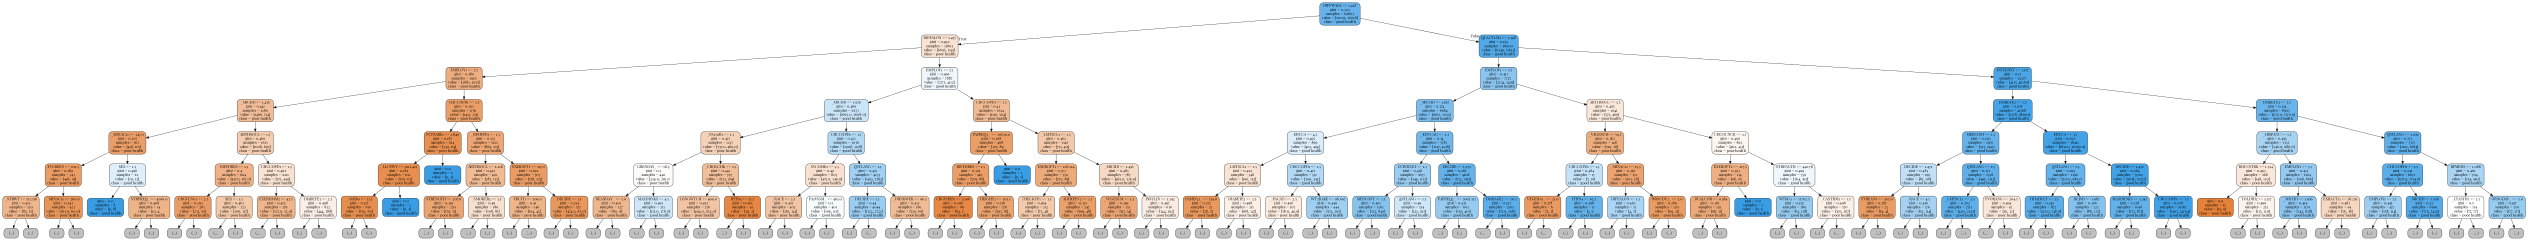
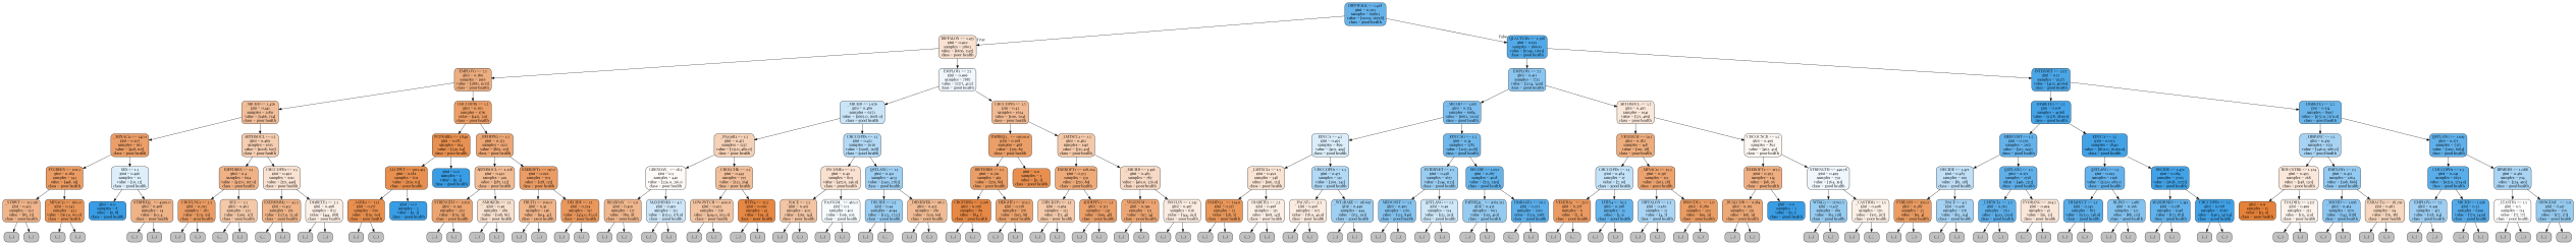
  digraph {
    fontname="Playfair Display"
    node [color=black fillcolor="#C0C0C0" fontname="Playfair Display" shape=box style="filled, rounded"]
    edge [fontname="Playfair Display"]
    n1 [fillcolor="#66b3eb" label="DIFFWALK <= 1.428\ngini = 0.303\nsamples = 69803\nvalue = [13005, 56798]\nclass = good health"]
    n2 [fillcolor="#f9e2d2" label="DIFFALON <= 1.475\ngini = 0.492\nsamples = 11803\nvalue = [6656, 5147]\nclass = poor health"]
    n3 [fillcolor="#51a9e8" label="QLACTLM2 <= 1.398\ngini = 0.195\nsamples = 58000\nvalue = [6349, 51651]\nclass = good health"]
    n4 [fillcolor="#eeae80" label="EMPLOY1 <= 7.5\ngini = 0.389\nsamples = 3916\nvalue = [2881, 1035]\nclass = poor health"]
    n5 [fillcolor="#eff7fd" label="EMPLOY1 <= 7.5\ngini = 0.499\nsamples = 7887\nvalue = [3775, 4112]\nclass = good health"]
    n6 [fillcolor="#8ac5f0" label="EMPLOY1 <= 7.5\ngini = 0.411\nsamples = 7725\nvalue = [2234, 5491]\nclass = good health"]
    n7 [fillcolor="#4ba6e7" label="INTERNET <= 1.117\ngini = 0.15\nsamples = 50275\nvalue = [4115, 46160]\nclass = good health"]
    n8 [fillcolor="#f2be99" label="_MICHD <= 1.456\ngini = 0.441\nsamples = 2180\nvalue = [1466, 714]\nclass = poor health"]
    n9 [fillcolor="#eb9e66" label="CHCCOPD1 <= 1.5\ngini = 0.301\nsamples = 1736\nvalue = [1415, 321]\nclass = poor health"]
    n10 [fillcolor="#cbe5f8" label="_MICHD <= 1.956\ngini = 0.489\nsamples = 6273\nvalue = [2665.0, 3608.0]\nclass = good health"]
    n11 [fillcolor="#f1ba93" label="CHCCOPD1 <= 1.5\ngini = 0.43\nsamples = 1614\nvalue = [1110, 504]\nclass = poor health"]
    n12 [fillcolor="#eb9e67" label="_MINAC21 <= 247.0\ngini = 0.307\nsamples = 565\nvalue = [458, 107]\nclass = poor health"]
    n13 [fillcolor="#f5cdb0" label="ARTHSOCL <= 1.5\ngini = 0.469\nsamples = 1615\nvalue = [1008, 607]\nclass = poor health"]
    n14 [fillcolor="#e89050" label="PCPSARE1 <= 1.849\ngini = 0.187\nsamples = 614\nvalue = [550, 64]\nclass = poor health"]
    n15 [fillcolor="#eda674" label="_RFHYPE5 <= 1.5\ngini = 0.353\nsamples = 1122\nvalue = [865, 257]\nclass = poor health"]
    n16 [fillcolor="#eb9c63" label="FVGREEN <= 201.5\ngini = 0.289\nsamples = 543\nvalue = [448, 95]\nclass = poor health"]
    n17 [fillcolor="#deeffb" label="SEX <= 1.5\ngini = 0.496\nsamples = 22\nvalue = [10, 12]\nclass = good health"]
    n18 [fillcolor="#efb185" label="DIFFDRES <= 1.5\ngini = 0.4\nsamples = 604\nvalue = [437.0, 167.0]\nclass = poor health"]
    n19 [fillcolor="#f9e2d2" label="CHCCOPD1 <= 1.5\ngini = 0.492\nsamples = 1011\nvalue = [571, 440]\nclass = poor health"]
    n20 [fillcolor="#f0b58b" label="_STRWT <= 513.516\ngini = 0.413\nsamples = 120\nvalue = [85, 35]\nclass = poor health"]
    n21 [fillcolor="#e9965a" label="_MINAC11 <= 260.0\ngini = 0.243\nsamples = 423\nvalue = [363.0, 60.0]\nclass = poor health"]
    n22 [fillcolor="#399de5" label="gini = 0.0\nsamples = 8\nvalue = [0, 8]\nclass = good health"]
    n23 [fillcolor="#efb388" label="STRFREQ_ <= 4500.0\ngini = 0.408\nsamples = 14\nvalue = [10, 4]\nclass = poor health"]
    n24 [label="(...)"]
    n25 [label="(...)"]
    n26 [label="(...)"]
    n27 [label="(...)"]
    n28 [label="(...)"]
    n29 [label="(...)"]
    n30 [fillcolor="#eb9c64" label="CRGVLNG1 <= 2.5\ngini = 0.293\nsamples = 281\nvalue = [231, 50]\nclass = poor health"]
    n31 [fillcolor="#f4c9a9" label="SEX <= 1.5\ngini = 0.462\nsamples = 323\nvalue = [206, 117]\nclass = poor health"]
    n32 [fillcolor="#f0b58a" label="EXERHMM2 <= 42.5\ngini = 0.412\nsamples = 179\nvalue = [127.0, 52.0]\nclass = poor health"]
    n33 [fillcolor="#fcefe6" label="DIABETE3 <= 2.5\ngini = 0.498\nsamples = 832\nvalue = [444, 388]\nclass = poor health"]
    n34 [label="(...)"]
    n35 [label="(...)"]
    n36 [label="(...)"]
    n37 [label="(...)"]
    n38 [label="(...)"]
    n39 [label="(...)"]
    n40 [label="(...)"]
    n41 [label="(...)"]
    n42 [fillcolor="#e88f4f" label="_LLCPWT <= 5011.423\ngini = 0.182\nsamples = 612\nvalue = [550, 62]\nclass = poor health"]
    n43 [fillcolor="#399de5" label="gini = 0.0\nsamples = 2\nvalue = [0, 2]\nclass = good health"]
    n44 [fillcolor="#f1bb94" label="ARTHSOCL <= 2.218\ngini = 0.432\nsamples = 419\nvalue = [287, 132]\nclass = poor health"]
    n45 [fillcolor="#eb9c64" label="EXEROFT1 <= 117.0\ngini = 0.292\nsamples = 703\nvalue = [578, 125]\nclass = poor health"]
    n46 [fillcolor="#e88f4f" label="_AGE80 <= 33.5\ngini = 0.177\nsamples = 610\nvalue = [550, 60]\nclass = poor health"]
    n47 [fillcolor="#399de5" label="gini = 0.0\nsamples = 2\nvalue = [0, 2]\nclass = good health"]
    n48 [label="(...)"]
    n49 [label="(...)"]
    n50 [fillcolor="#eca571" label="STRENGTH <= 207.0\ngini = 0.345\nsamples = 230\nvalue = [179, 51]\nclass = poor health"]
    n51 [fillcolor="#f8e0ce" label="_SMOKER3 <= 3.5\ngini = 0.49\nsamples = 189\nvalue = [108, 81]\nclass = poor health"]
    n52 [fillcolor="#f0b489" label="FRUIT1 <= 309.0\ngini = 0.41\nsamples = 146\nvalue = [104, 42]\nclass = poor health"]
    n53 [fillcolor="#ea975c" label="DECIDE <= 1.5\ngini = 0.254\nsamples = 557\nvalue = [474.0, 83.0]\nclass = poor health"]
    n54 [label="(...)"]
    n55 [label="(...)"]
    n56 [label="(...)"]
    n57 [label="(...)"]
    n58 [label="(...)"]
    n59 [label="(...)"]
    n60 [label="(...)"]
    n61 [label="(...)"]
    n62 [fillcolor="#f5d1b7" label="_PA150R2 <= 1.5\ngini = 0.475\nsamples = 1237\nvalue = [757.0, 480.0]\nclass = poor health"]
    n63 [fillcolor="#b2d9f5" label="CHCCOPD1 <= 1.5\ngini = 0.471\nsamples = 5036\nvalue = [1908, 3128]\nclass = good health"]
    n64 [fillcolor="#eb9f67" label="PAFREQ2_ <= 10500.0\ngini = 0.308\nsamples = 468\nvalue = [379, 89]\nclass = poor health"]
    n65 [fillcolor="#f4c9a9" label="_LMTSCL1 <= 1.5\ngini = 0.462\nsamples = 1146\nvalue = [731, 415]\nclass = poor health"]
    n66 [fillcolor="#fefaf8" label="GRENDAY_ <= 18.5\ngini = 0.5\nsamples = 440\nvalue = [224.0, 216.0]\nclass = poor health"]
    n67 [fillcolor="#f2bf9b" label="_CHOLCHK <= 2.5\ngini = 0.443\nsamples = 797\nvalue = [533, 264]\nclass = poor health"]
    n68 [fillcolor="#f9e0cf" label="INCOME2 <= 5.5\ngini = 0.49\nsamples = 803\nvalue = [457.0, 346.0]\nclass = poor health"]
    n69 [fillcolor="#a0d0f3" label="QSTLANG <= 1.5\ngini = 0.451\nsamples = 4233\nvalue = [1451, 2782]\nclass = good health"]
    n70 [fillcolor="#f0b78e" label="BEANDAY_ <= 5.0\ngini = 0.419\nsamples = 127\nvalue = [89, 38]\nclass = poor health"]
    n71 [fillcolor="#cfe7f9" label="MAXDRNKS <= 4.5\ngini = 0.491\nsamples = 313\nvalue = [135.0, 178.0]\nclass = good health"]
    n72 [fillcolor="#f3c4a2" label="LONGWTCH <= 409.0\ngini = 0.453\nsamples = 756\nvalue = [494.0, 262.0]\nclass = poor health"]
    n73 [fillcolor="#e68743" label="HTIN4 <= 53.5\ngini = 0.093\nsamples = 41\nvalue = [39, 2]\nclass = poor health"]
    n74 [label="(...)"]
    n75 [label="(...)"]
    n76 [label="(...)"]
    n77 [label="(...)"]
    n78 [label="(...)"]
    n79 [label="(...)"]
    n80 [label="(...)"]
    n81 [label="(...)"]
    n82 [fillcolor="#f3c5a4" label="_RACE <= 2.5\ngini = 0.455\nsamples = 402\nvalue = [261, 141]\nclass = poor health"]
    n83 [fillcolor="#f6fbfe" label="PA1VIGM_ <= 465.0\ngini = 0.5\nsamples = 401\nvalue = [196, 205]\nclass = good health"]
    n84 [fillcolor="#99cdf2" label="DECIDE <= 1.5\ngini = 0.44\nsamples = 4044\nvalue = [1322, 2722]\nclass = good health"]
    n85 [fillcolor="#f1bc95" label="_DRNKWEK <= 96.5\ngini = 0.433\nsamples = 189\nvalue = [129, 60]\nclass = poor health"]
    n86 [label="(...)"]
    n87 [label="(...)"]
    n88 [label="(...)"]
    n89 [label="(...)"]
    n90 [label="(...)"]
    n91 [label="(...)"]
    n92 [label="(...)"]
    n93 [label="(...)"]
    n94 [fillcolor="#eb9e66" label="DIFFDRES <= 1.5\ngini = 0.301\nsamples = 465\nvalue = [379, 86]\nclass = poor health"]
-   n95 [fillcolor="#399de5" label="gini = 0.0\nsamples = 3\nvalue = [0, 3]\nclass = good health"]
+   n95 [fillcolor="#e88f4f" label="gini = 0.0\nsamples = 3\nvalue = [0, 3]\nclass = good health"]
    n96 [fillcolor="#eeab7a" label="EXEROFT1 <= 128.224\ngini = 0.373\nsamples = 359\nvalue = [270, 89]\nclass = poor health"]
    n97 [fillcolor="#f7dac5" label="_MICHD <= 1.456\ngini = 0.485\nsamples = 787\nvalue = [461.0, 326.0]\nclass = poor health"]
    n98 [fillcolor="#e78845" label="CRGVHRS1 <= 3.106\ngini = 0.106\nsamples = 89\nvalue = [84, 5]\nclass = poor health"]
    n99 [fillcolor="#eca46f" label="HEIGHT3 <= 503.5\ngini = 0.338\nsamples = 376\nvalue = [295, 81]\nclass = poor health"]
    n100 [label="(...)"]
    n101 [label="(...)"]
    n102 [label="(...)"]
    n103 [label="(...)"]
    n104 [fillcolor="#f4caab" label="CHECKUP1 <= 1.5\ngini = 0.464\nsamples = 112\nvalue = [71, 41]\nclass = poor health"]
    n105 [fillcolor="#eb9f69" label="ADDEPEV2 <= 1.5\ngini = 0.313\nsamples = 247\nvalue = [199, 48]\nclass = poor health"]
    n106 [fillcolor="#eda673" label="_VEGESUM <= 1.5\ngini = 0.349\nsamples = 151\nvalue = [117, 34]\nclass = poor health"]
    n107 [fillcolor="#fbece1" label="INSULIN <= 1.342\ngini = 0.497\nsamples = 636\nvalue = [344, 292]\nclass = poor health"]
    n108 [label="(...)"]
    n109 [label="(...)"]
    n110 [label="(...)"]
    n111 [label="(...)"]
    n112 [label="(...)"]
    n113 [label="(...)"]
    n114 [label="(...)"]
    n115 [label="(...)"]
    n116 [fillcolor="#7bbdee" label="_MICHD <= 1.956\ngini = 0.374\nsamples = 6684\nvalue = [1662, 5022]\nclass = good health"]
    n117 [fillcolor="#fae8db" label="ARTHSOCL <= 1.5\ngini = 0.495\nsamples = 1041\nvalue = [572, 469]\nclass = poor health"]
    n118 [fillcolor="#45a3e7" label="DIABETE3 <= 1.5\ngini = 0.108\nsamples = 41368\nvalue = [2378, 38990]\nclass = good health"]
    n119 [fillcolor="#69b5eb" label="DIABETE3 <= 2.5\ngini = 0.314\nsamples = 8907\nvalue = [1737.0, 7170.0]\nclass = good health"]
    n120 [fillcolor="#dbedfa" label="EDUCA <= 4.5\ngini = 0.495\nsamples = 899\nvalue = [405, 494]\nclass = good health"]
    n121 [fillcolor="#70b8ec" label="_EDUCAG <= 2.5\ngini = 0.34\nsamples = 5785\nvalue = [1257, 4528]\nclass = good health"]
    n122 [fillcolor="#eead7d" label="_VEGESUM <= 59.5\ngini = 0.382\nsamples = 148\nvalue = [110, 38]\nclass = poor health"]
    n123 [fillcolor="#fdf7f2" label="CHCOCNCR <= 1.5\ngini = 0.499\nsamples = 893\nvalue = [462, 431]\nclass = poor health"]
    n124 [fillcolor="#f9e3d3" label="_LMTSCL1 <= 1.5\ngini = 0.492\nsamples = 348\nvalue = [196, 152]\nclass = poor health"]
    n125 [fillcolor="#b2d9f5" label="CHCCOPD1 <= 1.5\ngini = 0.471\nsamples = 551\nvalue = [209, 342]\nclass = good health"]
    n126 [fillcolor="#98ccf1" label="INTERNET <= 1.5\ngini = 0.438\nsamples = 1677\nvalue = [544, 1133]\nclass = good health"]
    n127 [fillcolor="#63b2ea" label="DECIDE <= 1.972\ngini = 0.287\nsamples = 4108\nvalue = [713, 3395]\nclass = good health"]
    n128 [fillcolor="#ea985c" label="PAMIN21_ <= 534.0\ngini = 0.257\nsamples = 33\nvalue = [28, 5]\nclass = poor health"]
    n129 [fillcolor="#fcefe6" label="DIABETE3 <= 2.5\ngini = 0.498\nsamples = 315\nvalue = [168, 147]\nclass = poor health"]
    n130 [fillcolor="#fbebe0" label="_PACAT1 <= 2.5\ngini = 0.496\nsamples = 107\nvalue = [58.0, 49.0]\nclass = poor health"]
    n131 [fillcolor="#9fd0f2" label="_WT2RAKE <= 98.697\ngini = 0.449\nsamples = 444\nvalue = [151, 293]\nclass = good health"]
    n132 [label="(...)"]
    n133 [label="(...)"]
    n134 [label="(...)"]
    n135 [label="(...)"]
    n136 [label="(...)"]
    n137 [label="(...)"]
    n138 [label="(...)"]
    n139 [label="(...)"]
    n140 [fillcolor="#85c3ef" label="MEDCOST <= 1.5\ngini = 0.401\nsamples = 1163\nvalue = [323, 840]\nclass = good health"]
    n141 [fillcolor="#cee7f9" label="QSTLANG <= 1.5\ngini = 0.49\nsamples = 514\nvalue = [221, 293]\nclass = good health"]
    n142 [fillcolor="#96cbf1" label="PAFREQ2_ <= 3065.513\ngini = 0.435\nsamples = 603\nvalue = [193, 410]\nclass = good health"]
    n143 [fillcolor="#5baeea" label="DIABAGE2 <= 50.5\ngini = 0.253\nsamples = 3505\nvalue = [520, 2985]\nclass = good health"]
    n144 [label="(...)"]
    n145 [label="(...)"]
    n146 [label="(...)"]
    n147 [label="(...)"]
    n148 [label="(...)"]
    n149 [label="(...)"]
    n150 [label="(...)"]
    n151 [label="(...)"]
    n152 [fillcolor="#c4e2f7" label="CHCCOPD1 <= 1.5\ngini = 0.484\nsamples = 17\nvalue = [7, 10]\nclass = good health"]
    n153 [fillcolor="#eca36f" label="_MINAC11 <= 25.5\ngini = 0.336\nsamples = 131\nvalue = [103, 28]\nclass = poor health"]
    n154 [fillcolor="#efaf82" label="EXEROFT2 <= 217.5\ngini = 0.393\nsamples = 134\nvalue = [98, 36]\nclass = poor health"]
    n155 [fillcolor="#eff7fd" label="STRENGTH <= 440.78\ngini = 0.499\nsamples = 759\nvalue = [364, 395]\nclass = good health"]
    n156 [fillcolor="#ea9a61" label="VEGEDA1_ <= 21.0\ngini = 0.278\nsamples = 6\nvalue = [5, 1]\nclass = poor health"]
    n157 [fillcolor="#65b3eb" label="HTIN4 <= 62.5\ngini = 0.298\nsamples = 11\nvalue = [2, 9]\nclass = good health"]
    n158 [fillcolor="#aad5f4" label="DIFFALON <= 1.5\ngini = 0.463\nsamples = 11\nvalue = [4, 7]\nclass = good health"]
    n159 [fillcolor="#eb9c63" label="DROCDY3_ <= 5.0\ngini = 0.289\nsamples = 120\nvalue = [99, 21]\nclass = poor health"]
    n160 [label="(...)"]
    n161 [label="(...)"]
    n162 [label="(...)"]
    n163 [label="(...)"]
    n164 [label="(...)"]
    n165 [label="(...)"]
    n166 [label="(...)"]
    n167 [label="(...)"]
    n168 [fillcolor="#eda978" label="_DUALCOR <= 0.584\ngini = 0.365\nsamples = 129\nvalue = [98, 31]\nclass = poor health"]
    n169 [fillcolor="#399de5" label="gini = 0.0\nsamples = 5\nvalue = [0, 5]\nclass = good health"]
    n170 [fillcolor="#97ccf1" label="WTKG3 <= 11702.5\ngini = 0.437\nsamples = 189\nvalue = [61, 128]\nclass = good health"]
    n171 [fillcolor="#fcf0e7" label="_CASTHM1 <= 1.5\ngini = 0.498\nsamples = 570\nvalue = [303, 267]\nclass = poor health"]
    n172 [label="(...)"]
    n173 [label="(...)"]
    n174 [label="(...)"]
    n175 [label="(...)"]
    n176 [label="(...)"]
    n177 [label="(...)"]
    n178 [fillcolor="#64b2eb" label="MEDCOST <= 1.5\ngini = 0.293\nsamples = 2957\nvalue = [527, 2430]\nclass = good health"]
    n179 [fillcolor="#43a2e6" label="EDUCA <= 3.5\ngini = 0.092\nsamples = 38411\nvalue = [1851.0, 36560.0]\nclass = good health"]
    n180 [fillcolor="#a7d3f3" label="_HISPANC <= 1.5\ngini = 0.459\nsamples = 1532\nvalue = [546.0, 986.0]\nclass = good health"]
    n181 [fillcolor="#5fb0ea" label="QSTLANG <= 1.019\ngini = 0.271\nsamples = 7375\nvalue = [1191, 6184]\nclass = good health"]
    n182 [fillcolor="#c1e0f7" label="DECIDE <= 1.472\ngini = 0.483\nsamples = 199\nvalue = [81, 118]\nclass = good health"]
    n183 [fillcolor="#5fb0ea" label="QSTLANG <= 1.5\ngini = 0.271\nsamples = 2758\nvalue = [446, 2312]\nclass = good health"]
    n184 [fillcolor="#64b2eb" label="QSTLANG <= 1.5\ngini = 0.293\nsamples = 1196\nvalue = [213.0, 983.0]\nclass = good health"]
    n185 [fillcolor="#42a2e6" label="DECIDE <= 1.472\ngini = 0.084\nsamples = 37215\nvalue = [1638, 35577]\nclass = good health"]
    n186 [fillcolor="#ea9c63" label="FVBEANS <= 303.0\ngini = 0.287\nsamples = 23\nvalue = [19, 4]\nclass = poor health"]
    n187 [fillcolor="#a5d2f3" label="_RACE <= 4.5\ngini = 0.456\nsamples = 176\nvalue = [62, 114]\nclass = good health"]
    n188 [fillcolor="#5dafea" label="_LMTSCL1 <= 2.5\ngini = 0.262\nsamples = 2711\nvalue = [420, 2291]\nclass = good health"]
    n189 [fillcolor="#fae7d9" label="FVORANG <= 204.5\ngini = 0.494\nsamples = 47\nvalue = [26, 21]\nclass = poor health"]
    n190 [label="(...)"]
    n191 [label="(...)"]
    n192 [label="(...)"]
    n193 [label="(...)"]
    n194 [label="(...)"]
    n195 [label="(...)"]
    n196 [label="(...)"]
    n197 [label="(...)"]
    n198 [fillcolor="#5aade9" label="HHADULT <= 5.5\ngini = 0.245\nsamples = 873\nvalue = [125.0, 748.0]\nclass = good health"]
    n199 [fillcolor="#83c2ef" label="BLIND <= 1.987\ngini = 0.396\nsamples = 323\nvalue = [88, 235]\nclass = good health"]
    n200 [fillcolor="#61b1ea" label="MAXDRNKS <= 5.343\ngini = 0.278\nsamples = 1048\nvalue = [175, 873]\nclass = good health"]
    n201 [fillcolor="#41a1e6" label="CHCCOPD1 <= 1.5\ngini = 0.078\nsamples = 36167\nvalue = [1463, 34704]\nclass = good health"]
    n202 [label="(...)"]
    n203 [label="(...)"]
    n204 [label="(...)"]
    n205 [label="(...)"]
    n206 [label="(...)"]
    n207 [label="(...)"]
    n208 [label="(...)"]
    n209 [label="(...)"]
    n210 [fillcolor="#fae7da" label="RDUCSTRK <= 1.324\ngini = 0.495\nsamples = 268\nvalue = [148, 120]\nclass = poor health"]
    n211 [fillcolor="#94caf1" label="EMPLOY1 <= 7.5\ngini = 0.431\nsamples = 1264\nvalue = [398, 866]\nclass = good health"]
    n212 [fillcolor="#59ade9" label="CHCCOPD1 <= 1.5\ngini = 0.241\nsamples = 6671\nvalue = [937.0, 5734.0]\nclass = good health"]
    n213 [fillcolor="#a9d4f4" label="BPMEDS <= 1.088\ngini = 0.461\nsamples = 704\nvalue = [254, 450]\nclass = good health"]
    n214 [fillcolor="#e58139" label="gini = 0.9\nsamples = 15\nvalue = [15, 0]\nclass = poor health"]
    n215 [fillcolor="#fcf3ec" label="TOLDHI2 <= 1.317\ngini = 0.499\nsamples = 253\nvalue = [133, 120]\nclass = poor health"]
    n216 [fillcolor="#8bc5f0" label="_MICHD <= 1.956\ngini = 0.414\nsamples = 1170\nvalue = [342, 828]\nclass = good health"]
    n217 [fillcolor="#f7d7bf" label="EXRACT11 <= 58.259\ngini = 0.482\nsamples = 94\nvalue = [56, 38]\nclass = poor health"]
    n218 [label="(...)"]
    n219 [label="(...)"]
    n220 [label="(...)"]
    n221 [label="(...)"]
    n222 [label="(...)"]
    n223 [label="(...)"]
    n224 [fillcolor="#9dcef2" label="EMPLOY1 <= 7.5\ngini = 0.445\nsamples = 472\nvalue = [158, 314]\nclass = good health"]
    n225 [fillcolor="#55abe9" label="_MICHD <= 1.956\ngini = 0.22\nsamples = 6199\nvalue = [779, 5420]\nclass = good health"]
    n226 [fillcolor="#ffffff" label="_LTASTH1 <= 1.5\ngini = 0.5\nsamples = 154\nvalue = [77, 77]\nclass = poor health"]
    n227 [fillcolor="#97ccf1" label="ORNGDAY_ <= 5.0\ngini = 0.437\nsamples = 550\nvalue = [177, 373]\nclass = good health"]
    n228 [label="(...)"]
    n229 [label="(...)"]
    n230 [label="(...)"]
    n231 [label="(...)"]
    n232 [label="(...)"]
    n233 [label="(...)"]
    n234 [label="(...)"]
    n235 [label="(...)"]
    n1 -> n2 [headlabel=True labelangle=45 labeldistance=2.5]
    n1 -> n3 [headlabel=False labelangle=-45 labeldistance=2.5]
    n2 -> n4
    n2 -> n5
    n3 -> n6
    n3 -> n7
    n4 -> n8
    n4 -> n9
    n5 -> n10
    n5 -> n11
    n6 -> n116
    n6 -> n117
    n7 -> n118
    n7 -> n119
    n8 -> n12
    n8 -> n13
    n9 -> n14
    n9 -> n15
    n10 -> n62
    n10 -> n63
    n11 -> n64
    n11 -> n65
    n12 -> n16
    n12 -> n17
    n13 -> n18
    n13 -> n19
    n14 -> n42
    n14 -> n43
    n15 -> n44
    n15 -> n45
    n16 -> n20
    n16 -> n21
    n17 -> n22
    n17 -> n23
    n18 -> n30
    n18 -> n31
    n19 -> n32
    n19 -> n33
    n20 -> n24
    n20 -> n25
    n21 -> n26
    n21 -> n27
    n23 -> n28
    n23 -> n29
    n30 -> n34
    n30 -> n35
    n31 -> n36
    n31 -> n37
    n32 -> n38
    n32 -> n39
    n33 -> n40
    n33 -> n41
    n42 -> n46
    n42 -> n47
    n44 -> n50
    n44 -> n51
    n45 -> n52
    n45 -> n53
    n46 -> n48
    n46 -> n49
    n50 -> n54
    n50 -> n55
    n51 -> n56
    n51 -> n57
    n52 -> n58
    n52 -> n59
    n53 -> n60
    n53 -> n61
    n62 -> n66
    n62 -> n67
    n63 -> n68
    n63 -> n69
    n64 -> n94
    n64 -> n95
    n65 -> n96
    n65 -> n97
    n66 -> n70
    n66 -> n71
    n67 -> n72
    n67 -> n73
    n68 -> n82
    n68 -> n83
    n69 -> n84
    n69 -> n85
    n70 -> n74
    n70 -> n75
    n71 -> n76
    n71 -> n77
    n72 -> n78
    n72 -> n79
    n73 -> n80
    n73 -> n81
    n82 -> n86
    n82 -> n87
    n83 -> n88
    n83 -> n89
    n84 -> n90
    n84 -> n91
    n85 -> n92
    n85 -> n93
    n94 -> n98
    n94 -> n99
    n96 -> n104
    n96 -> n105
    n97 -> n106
    n97 -> n107
    n98 -> n100
    n98 -> n101
    n99 -> n102
    n99 -> n103
    n104 -> n108
    n104 -> n109
    n105 -> n110
    n105 -> n111
    n106 -> n112
    n106 -> n113
    n107 -> n114
    n107 -> n115
    n116 -> n120
    n116 -> n121
    n117 -> n122
    n117 -> n123
    n118 -> n178
    n118 -> n179
    n119 -> n180
    n119 -> n181
    n120 -> n124
    n120 -> n125
    n121 -> n126
    n121 -> n127
    n122 -> n152
    n122 -> n153
    n123 -> n154
    n123 -> n155
    n124 -> n128
    n124 -> n129
    n125 -> n130
    n125 -> n131
    n126 -> n140
    n126 -> n141
    n127 -> n142
    n127 -> n143
    n128 -> n132
    n128 -> n133
    n129 -> n134
    n129 -> n135
    n130 -> n136
    n130 -> n137
    n131 -> n138
    n131 -> n139
    n140 -> n144
    n140 -> n145
    n141 -> n146
    n141 -> n147
    n142 -> n148
    n142 -> n149
    n143 -> n150
    n143 -> n151
    n152 -> n156
    n152 -> n157
    n153 -> n158
    n153 -> n159
    n154 -> n168
    n154 -> n169
    n155 -> n170
    n155 -> n171
    n156 -> n160
    n156 -> n161
    n157 -> n162
    n157 -> n163
    n158 -> n164
    n158 -> n165
    n159 -> n166
    n159 -> n167
    n168 -> n172
    n168 -> n173
    n170 -> n174
    n170 -> n175
    n171 -> n176
    n171 -> n177
    n178 -> n182
    n178 -> n183
    n179 -> n184
    n179 -> n185
    n180 -> n210
    n180 -> n211
    n181 -> n212
    n181 -> n213
    n182 -> n186
    n182 -> n187
    n183 -> n188
    n183 -> n189
    n184 -> n198
    n184 -> n199
    n185 -> n200
    n185 -> n201
    n186 -> n190
    n186 -> n191
    n187 -> n192
    n187 -> n193
    n188 -> n194
    n188 -> n195
    n189 -> n196
    n189 -> n197
    n198 -> n202
    n198 -> n203
    n199 -> n204
    n199 -> n205
    n200 -> n206
    n200 -> n207
    n201 -> n208
    n201 -> n209
    n210 -> n214
    n210 -> n215
    n211 -> n216
    n211 -> n217
    n212 -> n224
    n212 -> n225
    n213 -> n226
    n213 -> n227
    n215 -> n218
    n215 -> n219
    n216 -> n220
    n216 -> n221
    n217 -> n222
    n217 -> n223
    n224 -> n228
    n224 -> n229
    n225 -> n230
    n225 -> n231
    n226 -> n232
    n226 -> n233
    n227 -> n234
    n227 -> n235
  }
